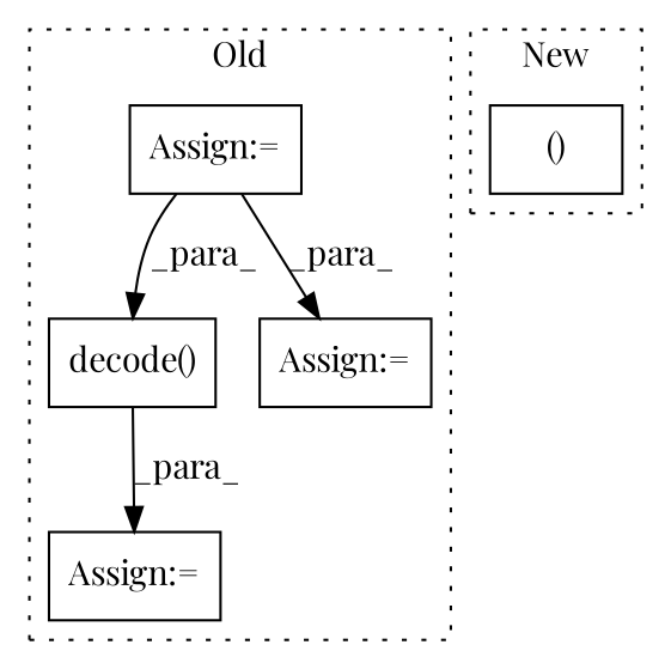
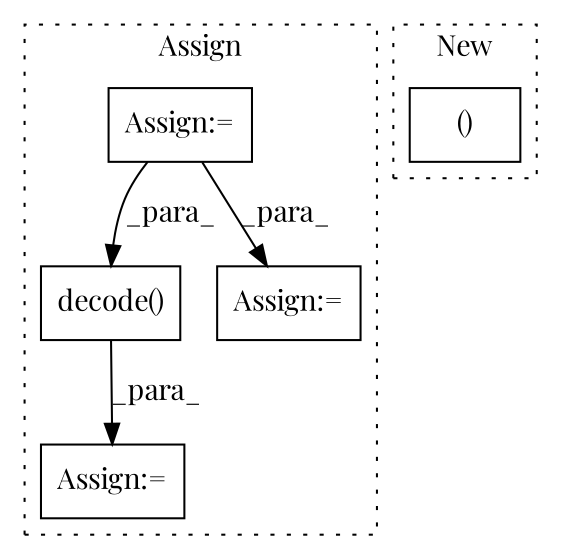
  digraph {
    fontname="Playfair Display"
    node [a=68 l=3 shape=box fontname="Playfair Display"]
    edge [fontname="Playfair Display"]
    n1 [a=75 l="22,1" label="decode()" s="6192,6228"]
    n2 [label="Assign:=" s=6189]
    n3 [label="Assign:=" s=5937]
    n4 [label="Assign:=" s=6694]
    n5 [a=54 l=12 label="()" s=7836]
    subgraph cluster_1 {
-     label=Old
+     label=Assign
      style=dotted
      n1
      n2
      n3
      n4
    }
    subgraph cluster_2 {
      label=New
      style=dotted
      n5
    }
    n1 -> n2 [label=_para_]
    n3 -> n1 [label=_para_]
    n3 -> n4 [label=_para_]
  }
